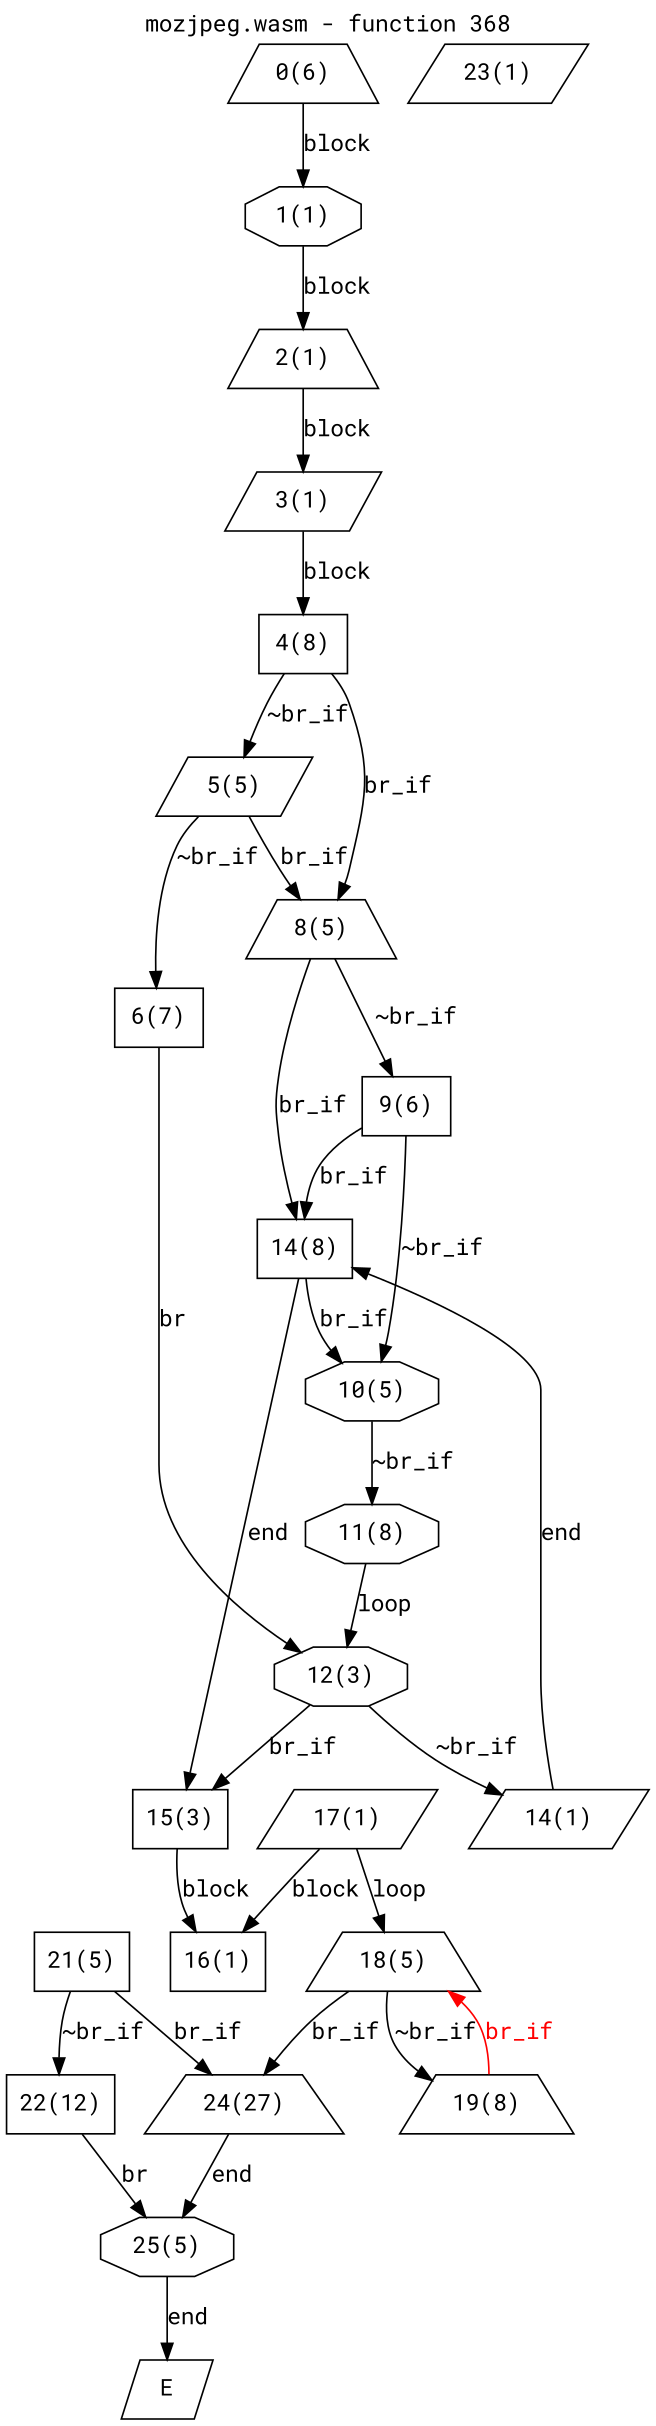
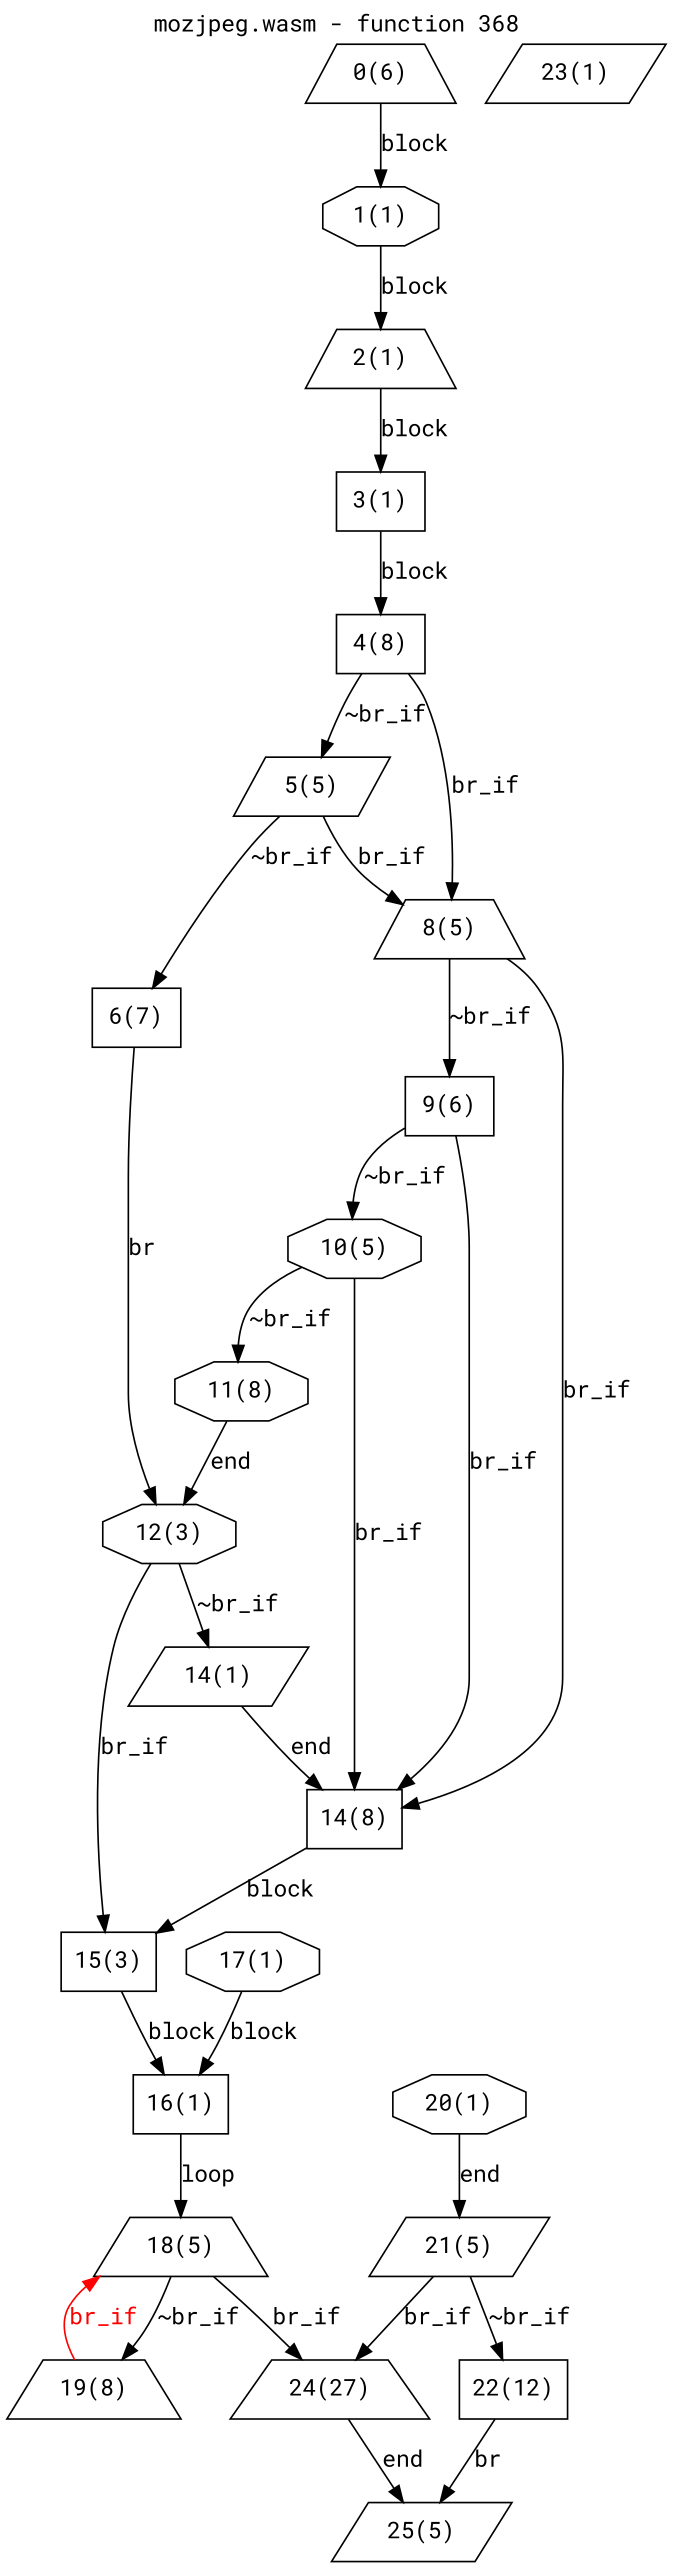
  digraph {
    fontname="Roboto Mono"
    label="mozjpeg.wasm - function 368"
    labelfontcolor=black
    labelfontname=Helvetica
    labelfontsize=16
    labelloc=t
    node [fontname="Roboto Mono" shape=box fontcolor=black]
    edge [fontname="Roboto Mono"]
-   E [shape=parallelogram fontcolor=""]
    n2 [label="0(6)" shape=trapezium]
    n3 [label="1(1)" shape=octagon]
    n4 [label="2(1)" shape=trapezium]
-   n5 [label="3(1)" shape=parallelogram]
+   n5 [label="3(1)"]
    n6 [label="4(8)"]
    n7 [label="5(5)" shape=parallelogram]
    n8 [label="8(5)" shape=trapezium]
    n9 [label="6(7)"]
    n10 [label="9(6)"]
    n11 [label="14(8)"]
    n12 [label="12(3)" shape=octagon]
    n13 [label="14(1)" shape=parallelogram]
    n14 [label="15(3)"]
    n15 [label="10(5)" shape=octagon]
    n16 [label="11(8)" shape=octagon]
    n17 [label="16(1)"]
-   n18 [label="17(1)" shape=parallelogram]
+   n18 [label="17(1)" shape=octagon]
    n19 [label="18(5)" shape=trapezium]
    n20 [label="19(8)" shape=trapezium]
    n21 [label="24(27)" shape=trapezium]
-   n22 [label="25(5)" shape=octagon]
-   n24 [label="21(5)"]
+   n22 [label="25(5)" shape=parallelogram]
+   n23 [label="20(1)" shape=octagon]
+   n24 [label="21(5)" shape=parallelogram]
    n25 [label="22(12)"]
    n26 [label="23(1)" shape=parallelogram]
    n2 -> n3 [label=block]
    n3 -> n4 [label=block]
    n4 -> n5 [label=block]
    n5 -> n6 [label=block]
    n6 -> n7 [label="~br_if"]
    n6 -> n8 [label=br_if]
    n7 -> n8 [label=br_if]
    n7 -> n9 [label="~br_if"]
    n8 -> n10 [label="~br_if"]
    n8 -> n11 [label=br_if]
    n9 -> n12 [label=br]
    n10 -> n11 [label=br_if]
    n10 -> n15 [label="~br_if"]
-   n11 -> n14 [label=end]
+   n11 -> n14 [label=block]
    n12 -> n13 [label="~br_if"]
    n12 -> n14 [label=br_if]
    n13 -> n11 [label=end]
    n14 -> n17 [label=block]
-   n11 -> n15 [label=br_if]
+   n15 -> n11 [label=br_if]
    n15 -> n16 [label="~br_if"]
-   n16 -> n12 [label=loop]
+   n16 -> n12 [label=end]
    n18 -> n17 [label=block]
-   n18 -> n19 [label=loop]
+   n17 -> n19 [label=loop]
    n19 -> n20 [label="~br_if"]
    n19 -> n21 [label=br_if]
    n20 -> n19 [color=red fontcolor=red label=br_if]
    n21 -> n22 [label=end]
-   n22 -> E [label=end]
+   n23 -> n24 [label=end]
    n24 -> n21 [label=br_if]
    n24 -> n25 [label="~br_if"]
    n25 -> n22 [label=br]
  }
